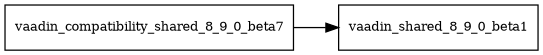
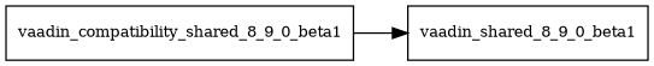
  digraph {
    rankdir=LR
    node [fontsize=10.0 shape=box]
-   vaadin_compatibility_shared_8_9_0_beta1 [label=vaadin_compatibility_shared_8_9_0_beta7]
+   vaadin_compatibility_shared_8_9_0_beta1
    vaadin_shared_8_9_0_beta1
    vaadin_compatibility_shared_8_9_0_beta1 -> vaadin_shared_8_9_0_beta1
  }
